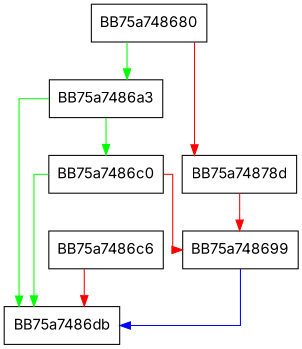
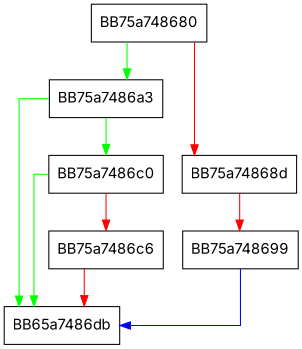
  digraph {
    fontname=Inter
    splines=ortho
    node [fontname=Inter shape=box]
    edge [color=green fontname=Inter]
    BB75a748680
    BB75a7486a3
-   BB75a74868d [label=BB75a74878d]
-   BB75a7486db
+   BB75a74868d
+   BB75a7486db [label=BB65a7486db]
    BB75a7486c0
    BB75a748699
    BB75a7486c6
    BB75a748680 -> BB75a7486a3
    BB75a748680 -> BB75a74868d [color=red]
    BB75a7486a3 -> BB75a7486db
    BB75a7486a3 -> BB75a7486c0
    BB75a74868d -> BB75a748699 [color=red]
    BB75a7486c0 -> BB75a7486db
-   BB75a7486c0 -> BB75a748699 [color=red]
+   BB75a7486c0 -> BB75a7486c6 [color=red]
    BB75a748699 -> BB75a7486db [color=blue]
    BB75a7486c6 -> BB75a7486db [color=red]
  }
